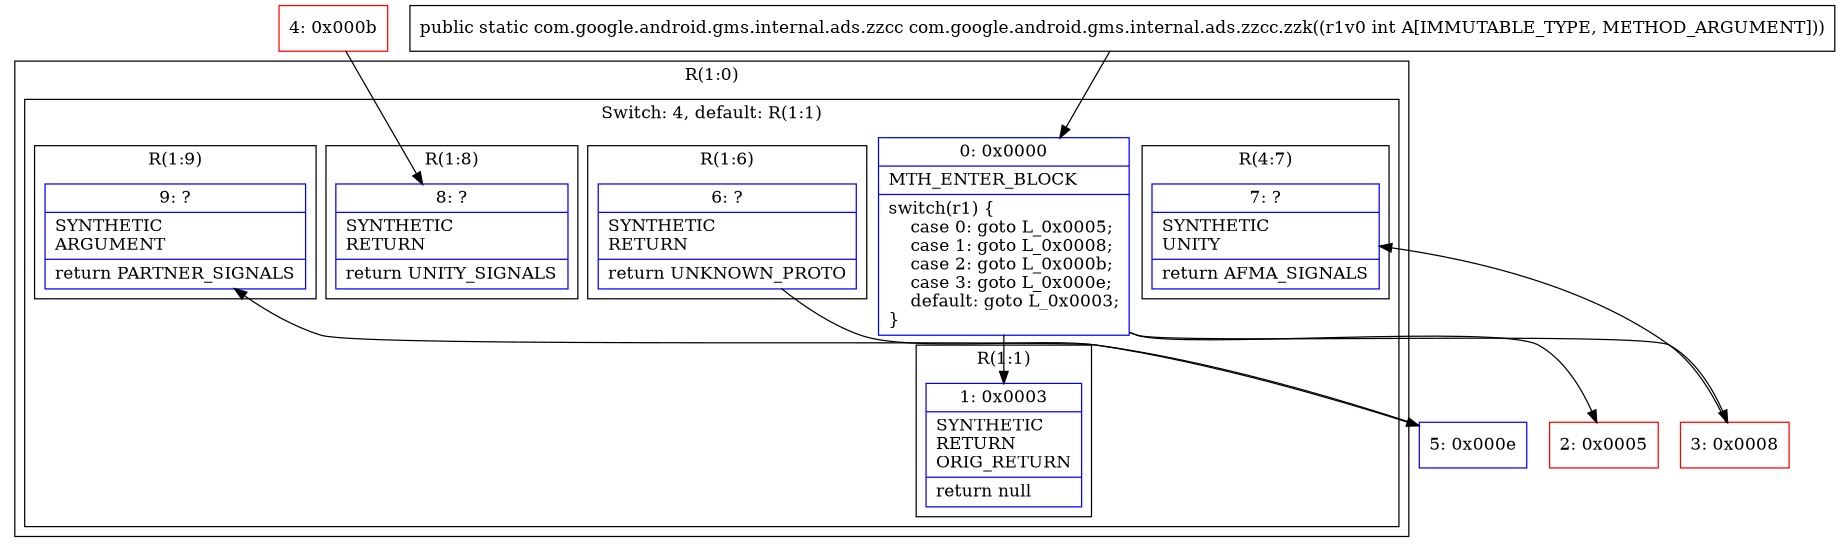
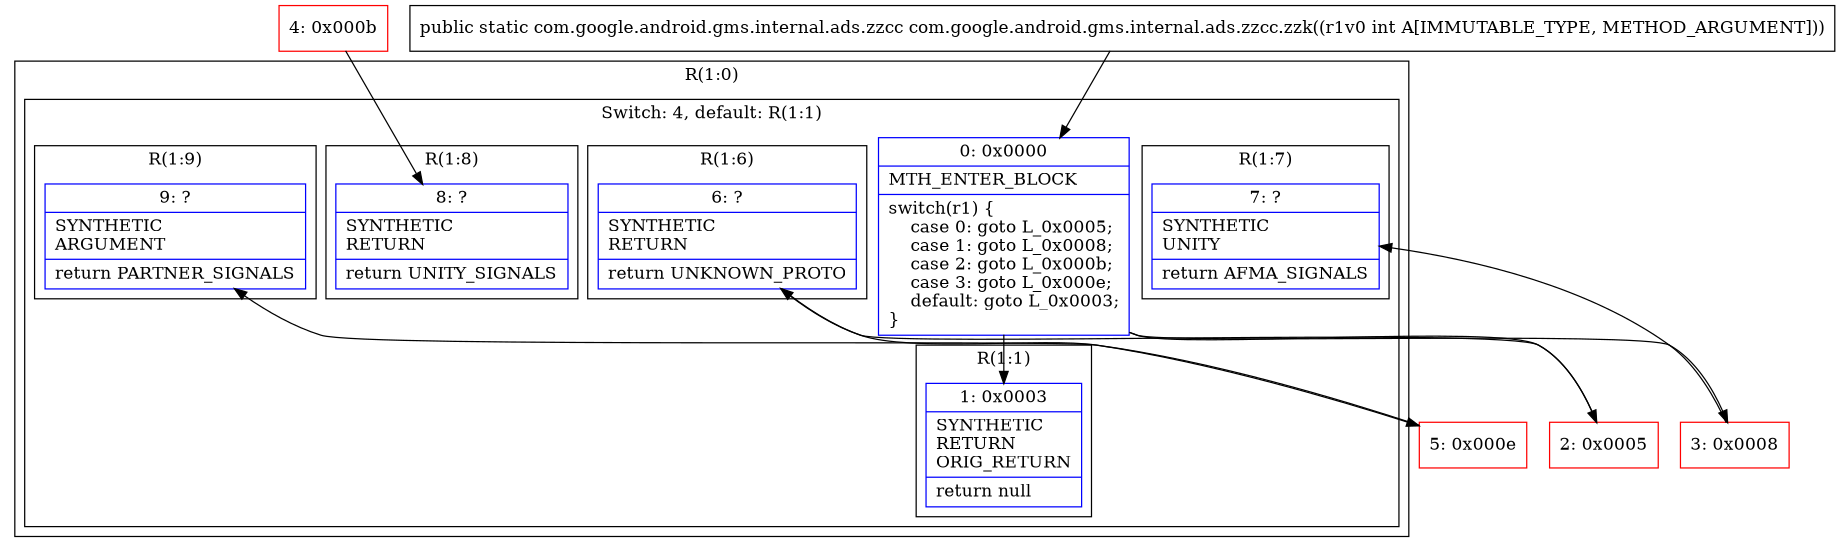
  digraph {
    node [color=blue shape=record]
    n1 [label="{6\:\ ?|SYNTHETIC\lRETURN\l|return UNKNOWN_PROTO\l}"]
    n2 [label="{7\:\ ?|SYNTHETIC\lUNITY\l|return AFMA_SIGNALS\l}"]
    n3 [label="{8\:\ ?|SYNTHETIC\lRETURN\l|return UNITY_SIGNALS\l}"]
    n4 [label="{9\:\ ?|SYNTHETIC\lARGUMENT\l|return PARTNER_SIGNALS\l}"]
    n5 [label="{1\:\ 0x0003|SYNTHETIC\lRETURN\lORIG_RETURN\l|return null\l}"]
    n6 [label="{0\:\ 0x0000|MTH_ENTER_BLOCK\l|switch(r1) \{\l    case 0: goto L_0x0005;\l    case 1: goto L_0x0008;\l    case 2: goto L_0x000b;\l    case 3: goto L_0x000e;\l    default: goto L_0x0003;\l\}\l}"]
-   n7 [label="{5\:\ 0x000e}"]
+   n7 [color=red label="{5\:\ 0x000e}"]
    n8 [color=red label="{2\:\ 0x0005}"]
    n9 [color=red label="{3\:\ 0x0008}"]
    n10 [color=red label="{4\:\ 0x000b}"]
    n11 [label="{public static com.google.android.gms.internal.ads.zzcc com.google.android.gms.internal.ads.zzcc.zzk((r1v0 int A[IMMUTABLE_TYPE, METHOD_ARGUMENT])) }" color=""]
    subgraph cluster_1 {
      label="R(1:0)"
      subgraph cluster_2 {
        label="Switch: 4, default: R(1:1)"
        n6
        subgraph cluster_3 {
          label="R(1:6)"
          n1
        }
        subgraph cluster_4 {
-         label="R(4:7)"
+         label="R(1:7)"
          n2
        }
        subgraph cluster_5 {
          label="R(1:8)"
          n3
        }
        subgraph cluster_6 {
          label="R(1:9)"
          n4
        }
        subgraph cluster_7 {
          label="R(1:1)"
          n5
        }
      }
    }
    n1 -> n7
    n6 -> n5
    n6 -> n8
    n6 -> n9
    n7 -> n4
+   n8 -> n1
    n9 -> n2
    n10 -> n3
    n11 -> n6
  }
